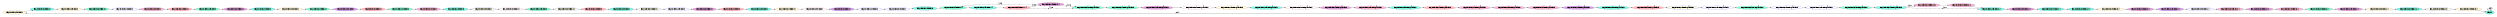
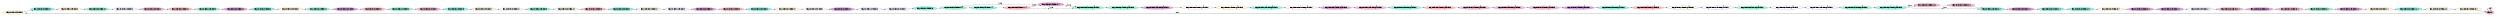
  digraph {
    rankdir=LR
    node [style=filled fillcolor=aquamarine color=blue]
    n1 [label=LEGUP_F_encode_BB__0 fillcolor=lightyellow color=brown]
    n2 [label=LEGUP_F_encode_BB__0]
-   n3 [label=LEGUP]
+   n3 [label=LEGUP fillcolor=lightpink]
    n4 [label=LEGUP_F_encode_BB__0 fillcolor=lightyellow color=brown]
    n5 [label=LEGUP_F_encode_BB__0 color=brown]
    n6 [label=LEGUP_F_encode_BB__0 fillcolor=white]
    n7 [label=LEGUP_F_encode_BB__0 fillcolor=lightpink]
    n8 [label=LEGUP_F_encode_BB__0 fillcolor=lightpink color=brown]
    n9 [label=LEGUP_F_encode_BB__0 color=brown]
    n10 [label=LEGUP_F_encode_BB__0 fillcolor=plum color=brown]
    n11 [label=LEGUP_F_encode_BB__0]
    n12 [label=LEGUP_F_encode_BB__0 fillcolor=lightyellow color=brown]
    n13 [label=LEGUP_F_encode_BB__0 color=brown]
    n14 [label=LEGUP_F_encode_BB__0 fillcolor=plum]
    n15 [label=LEGUP_F_encode_BB__0 fillcolor=lightpink color=brown]
    n16 [label=LEGUP_F_encode_BB__0 color=brown]
    n17 [label=LEGUP_F_encode_BB__0 fillcolor=lightpink]
    n18 [label=LEGUP_F_encode_BB__0]
    n19 [label=LEGUP_F_encode_BB__0 fillcolor=lightyellow]
    n20 [label=LEGUP_F_encode_BB__0 fillcolor=white color=brown]
    n21 [label=LEGUP_F_encode_BB__0 color=brown]
    n22 [label=LEGUP_F_encode_BB__0 fillcolor=lightyellow]
    n23 [label=LEGUP_F_encode_BB__0 fillcolor=lightpink color=brown]
    n24 [label=LEGUP_F_encode_BB__0]
    n25 [label=LEGUP_F_encode_BB__0 fillcolor=lightyellow]
    n26 [label=LEGUP_F_encode_BB__0 fillcolor=white]
    n27 [label=LEGUP_F_encode_BB__0 fillcolor=plum color=brown]
    n28 [label=LEGUP_F_encode_BB__0 fillcolor=lightpink color=brown]
    n29 [label=LEGUP_F_encode_BB__0]
    n30 [label=LEGUP_F_encode_BB__0 fillcolor=lightyellow color=brown]
    n31 [label=LEGUP_F_encode_BB__0 fillcolor=white color=brown]
    n32 [label=LEGUP_F_encode_BB__0 fillcolor=plum]
    n33 [label=LEGUP_F_encode_BB__0 fillcolor=white]
    n34 [label=LEGUP_F_encode_BB__0 fillcolor=white]
    n35 [label=LEGUP_F_encode_BB__0]
    n36 [label=LEGUP_F_encode_BB__114 color=brown]
    n37 [label=LEGUP_F_encode_BB__114]
    n38 [label=LEGUP_F_encode_BB__111 fillcolor=plum color=brown]
    n39 [label=LEGUP_F_encode_BB_quantlexit color=brown]
    n40 [label=LEGUP_F_encode_BB_quantlexit color=brown]
    n41 [label=LEGUP_F_encode_BB__114 fillcolor=lightpink color=brown]
    n42 [label=LEGUP_F_encode_BB_quantlexit fillcolor=plum color=brown]
    n43 [label=LEGUP_F_encode_BB_quantlexit fillcolor=white color=brown]
    n44 [label=LEGUP_F_encode_BB_quantlexit fillcolor=lightyellow color=brown]
    n45 [label=LEGUP_F_encode_BB_quantlexit]
    n46 [label=LEGUP_F_encode_BB_quantlexit fillcolor=white color=brown]
    n47 [label=LEGUP_F_encode_BB_quantlexit fillcolor=plum color=brown]
    n48 [label=LEGUP_F_encode_BB_quantlexit fillcolor=lightpink]
    n49 [label=LEGUP_F_encode_BB_quantlexit]
    n50 [label=LEGUP_F_encode_BB_quantlexit fillcolor=lightpink color=brown]
    n51 [label=LEGUP_F_encode_BB_quantlexit fillcolor=lightpink]
    n52 [label=LEGUP_F_encode_BB_quantlexit fillcolor=lightpink]
    n53 [label=LEGUP_F_encode_BB_quantlexit fillcolor=lightpink]
    n54 [label=LEGUP_F_encode_BB_quantlexit fillcolor=plum]
    n55 [label=LEGUP_F_encode_BB_quantlexit]
    n56 [label=LEGUP_F_encode_BB_quantlexit fillcolor=lightpink color=brown]
    n57 [label=LEGUP_F_encode_BB_quantlexit fillcolor=lightyellow]
    n58 [label=LEGUP_F_encode_BB_quantlexit fillcolor=white]
    n59 [label=LEGUP_F_encode_BB_quantlexit color=brown]
    n60 [label=LEGUP_F_encode_BB_quantlexit fillcolor=white]
    n61 [label=LEGUP_F_encode_BB_quantlexit fillcolor=white]
    n62 [label=LEGUP_F_encode_BB_quantlexit color=brown]
    n63 [label=LEGUP_F_encode_BB_quantlexit]
    n64 [label=LEGUP_F_encode_BB__212 fillcolor=lightpink]
    n65 [label=LEGUP_F_encode_BB__214]
    n66 [label=LEGUP_F_encode_BB__212 fillcolor=lightpink]
    n67 [label=LEGUP_F_encode_BB__214 fillcolor=plum color=brown]
    n68 [label=LEGUP_F_encode_BB__214]
    n69 [label=LEGUP_F_encode_BB__214]
    n70 [label=LEGUP_F_encode_BB__214 fillcolor=lightyellow color=brown]
    n71 [label=LEGUP_F_encode_BB__214 fillcolor=plum color=brown]
    n72 [label=LEGUP_F_encode_BB__214 fillcolor=plum]
    n73 [label=LEGUP_F_encode_BB__214 fillcolor=white]
    n74 [label=LEGUP_F_encode_BB__214 fillcolor=lightpink]
    n75 [label=LEGUP_F_encode_BB__214 fillcolor=plum color=brown]
    n76 [label=LEGUP_F_encode_BB__214 fillcolor=lightpink]
    n77 [label=LEGUP_F_encode_BB__214 color=brown]
    n78 [label=LEGUP_F_encode_BB__214 fillcolor=plum color=brown]
    n79 [label=LEGUP_F_encode_BB__214 fillcolor=lightyellow color=brown]
    n80 [label=LEGUP_F_encode_BB__214]
    n81 [label=LEGUP_F_encode_BB__214 fillcolor=lightyellow]
    n82 [label=LEGUP_F_encode_BB__214 fillcolor=lightyellow color=brown]
    n1 -> n2
    n2 -> n4
    n3 -> n1 [label="<null>"]
    n3 -> n3 [label="~<null>"]
    n4 -> n5
    n5 -> n6
    n6 -> n7
    n7 -> n8
    n8 -> n9
    n9 -> n10
    n10 -> n11
    n11 -> n12
    n12 -> n13
    n13 -> n14
    n14 -> n15
    n15 -> n16
    n16 -> n17
    n17 -> n18
    n18 -> n19
    n19 -> n20
    n20 -> n21
    n21 -> n22
    n22 -> n23
    n23 -> n24
    n24 -> n25
    n25 -> n26
    n26 -> n27
    n27 -> n28
    n28 -> n29
    n29 -> n30
    n30 -> n31
    n31 -> n32
    n32 -> n33
    n33 -> n34
    n34 -> n35
    n35 -> n36
    n36 -> n37
    n37 -> n41
    n38 -> n36 [label="%113"]
    n38 -> n39 [label="~%113"]
    n39 -> n40
    n40 -> n42
    n41 -> n38 [label="%120"]
    n41 -> n39 [label="~%120"]
    n42 -> n43
    n43 -> n44
    n44 -> n45
    n45 -> n46
    n46 -> n47
    n47 -> n48
    n48 -> n49
    n49 -> n50
    n50 -> n51
    n51 -> n52
    n52 -> n53
    n53 -> n54
    n54 -> n55
    n55 -> n56
    n56 -> n57
    n57 -> n58
    n58 -> n59
    n59 -> n60
    n60 -> n61
    n61 -> n62
    n62 -> n63
    n63 -> n64 [label="%211"]
    n63 -> n65 [label="~%211"]
    n64 -> n66
    n65 -> n67
    n66 -> n65
    n67 -> n68
    n68 -> n69
    n69 -> n70
    n70 -> n71
    n71 -> n72
    n72 -> n73
    n73 -> n74
    n74 -> n75
    n75 -> n76
    n76 -> n77
    n77 -> n78
    n78 -> n79
    n79 -> n80
    n80 -> n81
    n81 -> n82
    n82 -> n3
  }
